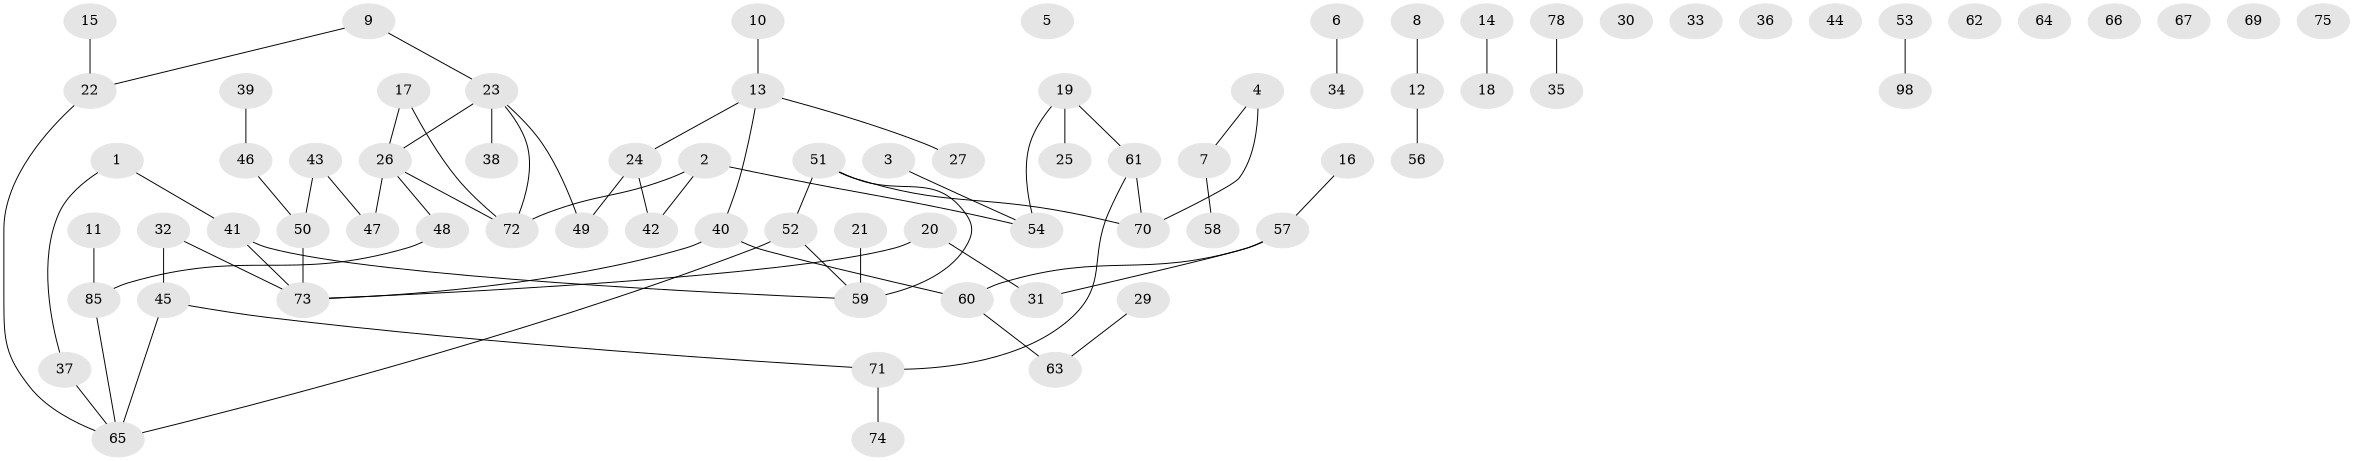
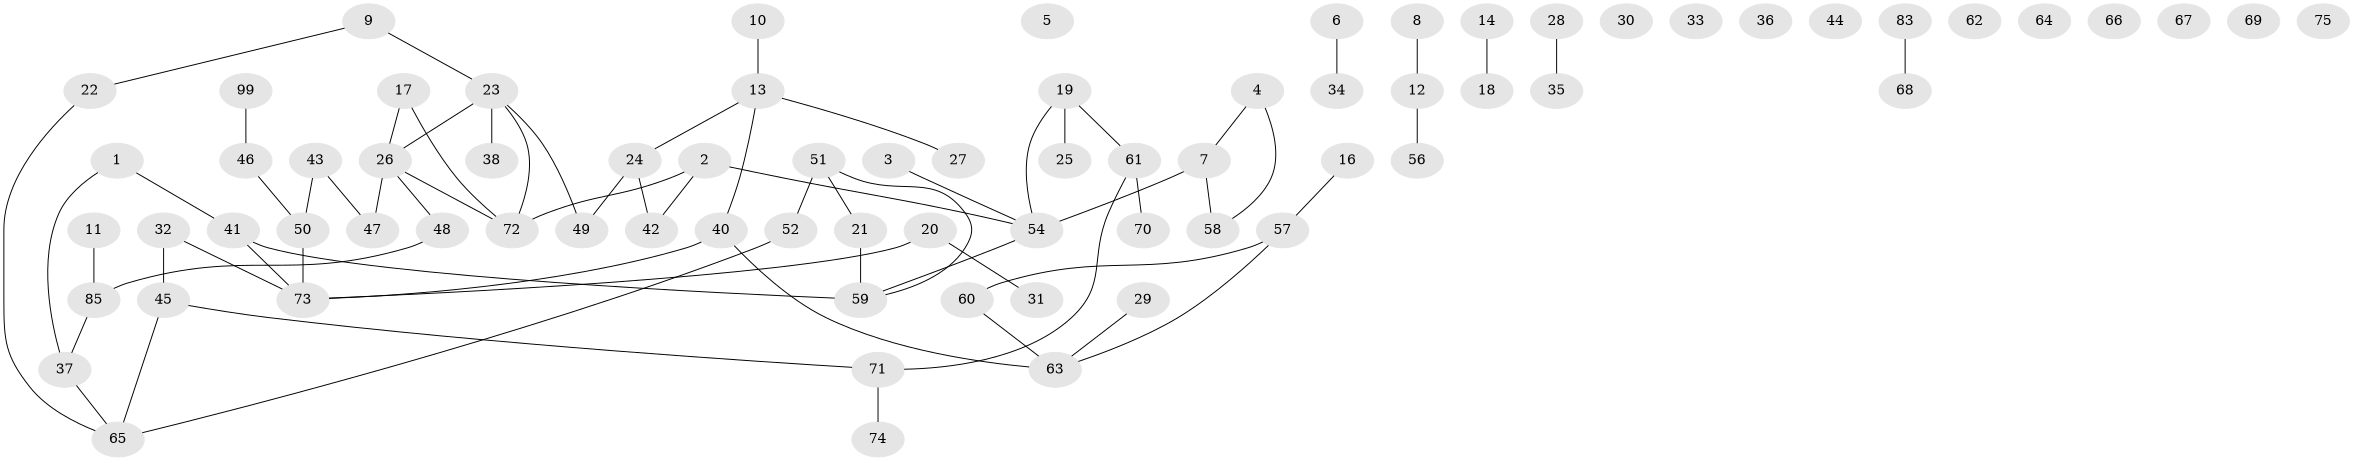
  graph {
    node [color=gray90 style=filled]
    1
    37
    41
    65
    73
    59
    2
    42
    54
    72
    3
    4
    58
    7
    n15 [label=85]
    48
    5
    6
    34
    8
    12
    56
    9
    22
    23
    26
    38
    49
    10
    13
    24
    27
    40
    11
    60
    14
    18
-   15
    16
    57
    63
    17
    47
    19
    25
    61
    71
    70
    20
    31
    21
-   28 [label=78]
+   28
    35
    29
    30
    32
    45
    33
    36
-   39
+   39 [label=99]
    46
    50
    43
    44
    74
    51
    52
-   53
-   68 [label=98]
+   53 [label=83]
+   68
    62
    64
    66
    67
    69
    75
    1 -- 37
    1 -- 41
    37 -- 65
    41 -- 73
    41 -- 59
    2 -- 42
    2 -- 54
    2 -- 72
    3 -- 54
-   4 -- 70
+   4 -- 58
    4 -- 7
+   7 -- 54
    7 -- 58
-   n15 -- 65
+   n15 -- 37
    48 -- n15
    6 -- 34
    8 -- 12
    12 -- 56
    9 -- 22
    9 -- 23
    22 -- 65
    23 -- 72
    23 -- 26
    23 -- 38
    23 -- 49
    26 -- 72
    26 -- 48
    26 -- 47
    10 -- 13
    13 -- 24
    13 -- 27
    13 -- 40
    24 -- 42
    24 -- 49
    40 -- 73
-   40 -- 60
+   40 -- 63
    11 -- n15
    60 -- 63
    14 -- 18
-   15 -- 22
    16 -- 57
    57 -- 60
-   57 -- 31
+   57 -- 63
    17 -- 72
    17 -- 26
    19 -- 54
    19 -- 25
    19 -- 61
    61 -- 71
    61 -- 70
    71 -- 74
    20 -- 73
    20 -- 31
    21 -- 59
    28 -- 35
    29 -- 63
    32 -- 73
    32 -- 45
    45 -- 65
    45 -- 71
    39 -- 46
    46 -- 50
    50 -- 73
    43 -- 47
    43 -- 50
    51 -- 59
-   51 -- 70
+   51 -- 21
    51 -- 52
    52 -- 65
-   52 -- 59
+   54 -- 59
    53 -- 68
  }
